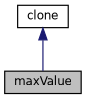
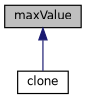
  digraph {
    rankdir=TB
    node [color=black fontname=Helvetica fontsize=10 shape=record]
    n1 [fillcolor=grey75 fontcolor=black height=0.2 label=maxValue style=filled width=0.4]
    n2 [height=0.2 label=clone width=0.4]
-   n2 -> n1 [color=midnightblue dir=back fontname=Helvetica fontsize=10 labelfontname=Helvetica labelfontsize=10 style=solid]
+   n1 -> n2 [color=midnightblue dir=back fontname=Helvetica fontsize=10 labelfontname=Helvetica labelfontsize=10 style=solid]
  }
